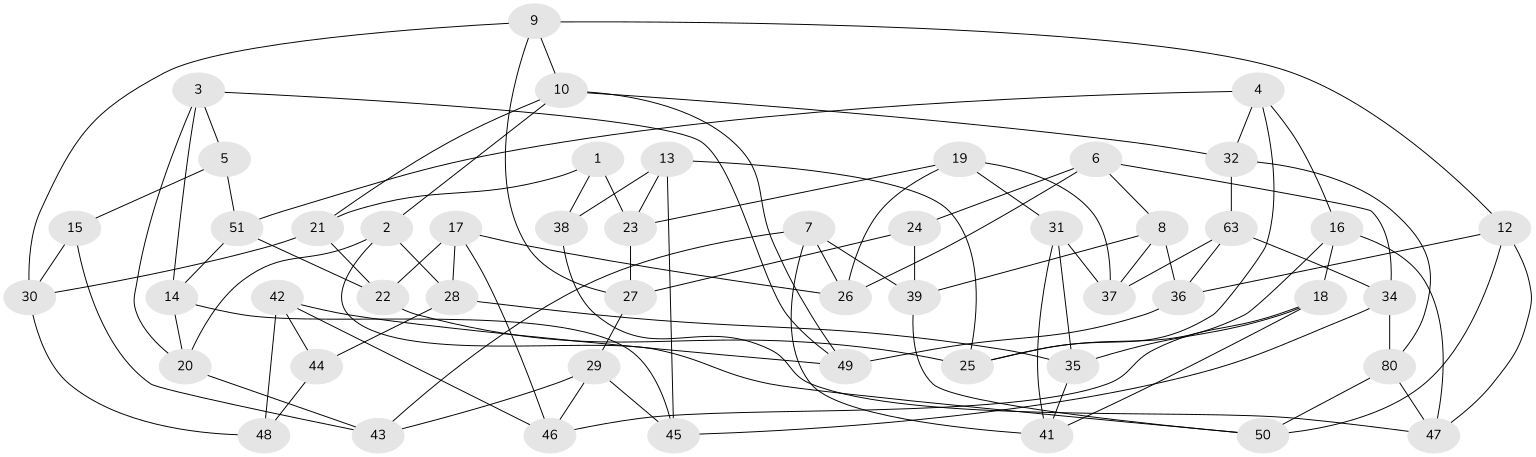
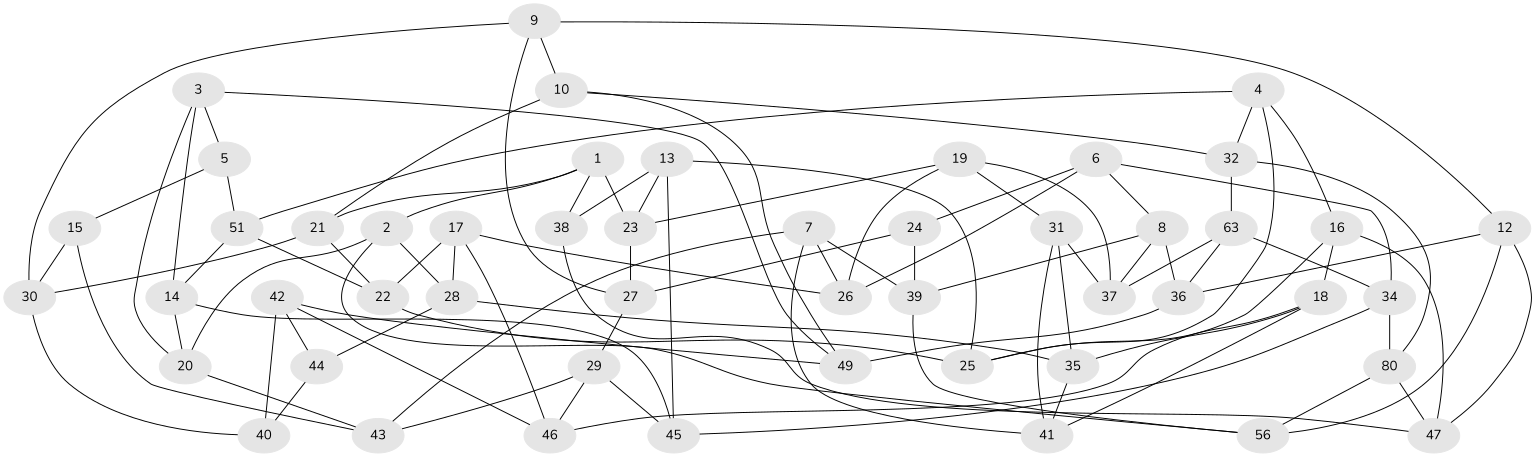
  graph {
    fontname=Nunito
    node [color=gray90 fontname=Nunito style=filled]
    edge [fontname=Nunito]
    1
    2
    21
    23
    38
    20
    28
-   50
+   50 [label=56]
    30
    22
    27
    47
    43
    44
    35
    3
    5
    14
    49
    n20 [label=51]
    15
    45
    4
    16
    25
    32
    18
    n28 [label=63]
    n29 [label=80]
-   48
+   48 [label=40]
    6
    8
    24
    26
    34
    39
    36
    37
    7
    41
    9
    10
    12
    29
    13
    46
    17
    19
    31
    42
-   10 -- 2
+   1 -- 2
    1 -- 21
    1 -- 23
    1 -- 38
    2 -- 20
    2 -- 28
    2 -- 50
    21 -- 30
    21 -- 22
    23 -- 27
    38 -- 47
    20 -- 43
    28 -- 44
    28 -- 35
    30 -- 48
    22 -- 25
    27 -- 29
    44 -- 48
    35 -- 41
    3 -- 20
    3 -- 5
    3 -- 14
    3 -- 49
    5 -- n20
    5 -- 15
    14 -- 20
    14 -- 45
    n20 -- 22
    n20 -- 14
    15 -- 30
    15 -- 43
    4 -- n20
    4 -- 16
    4 -- 25
    4 -- 32
    16 -- 47
    16 -- 25
    16 -- 18
    32 -- n28
    32 -- n29
    18 -- 35
    18 -- 41
    18 -- 46
    n28 -- 34
    n28 -- 36
    n28 -- 37
    n29 -- 50
    n29 -- 47
    6 -- 8
    6 -- 24
    6 -- 26
    6 -- 34
    8 -- 39
    8 -- 36
    8 -- 37
    24 -- 27
    24 -- 39
    34 -- 45
    34 -- n29
    39 -- 50
    36 -- 49
    7 -- 43
    7 -- 26
    7 -- 39
    7 -- 41
    9 -- 30
    9 -- 27
    9 -- 10
    9 -- 12
    10 -- 21
    10 -- 49
    10 -- 32
    12 -- 50
    12 -- 47
    12 -- 36
    29 -- 43
    29 -- 45
    29 -- 46
    13 -- 23
    13 -- 38
    13 -- 45
    13 -- 25
    17 -- 28
    17 -- 22
    17 -- 26
    17 -- 46
    19 -- 23
    19 -- 26
    19 -- 37
    19 -- 31
    31 -- 35
    31 -- 37
    31 -- 41
    42 -- 44
    42 -- 49
    42 -- 48
    42 -- 46
  }
